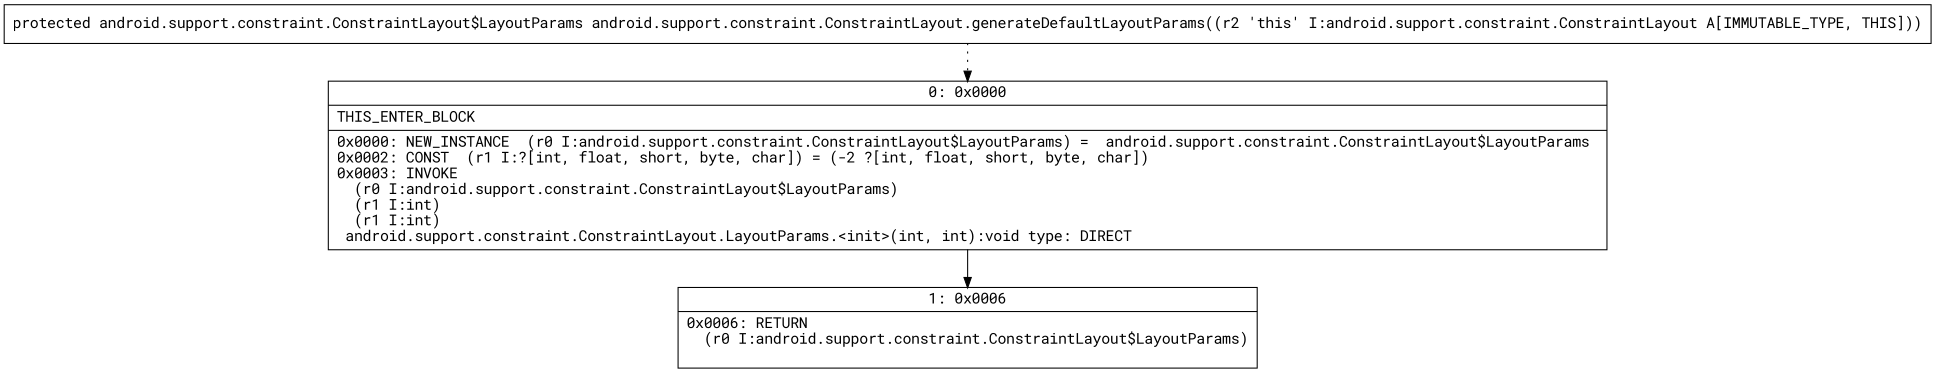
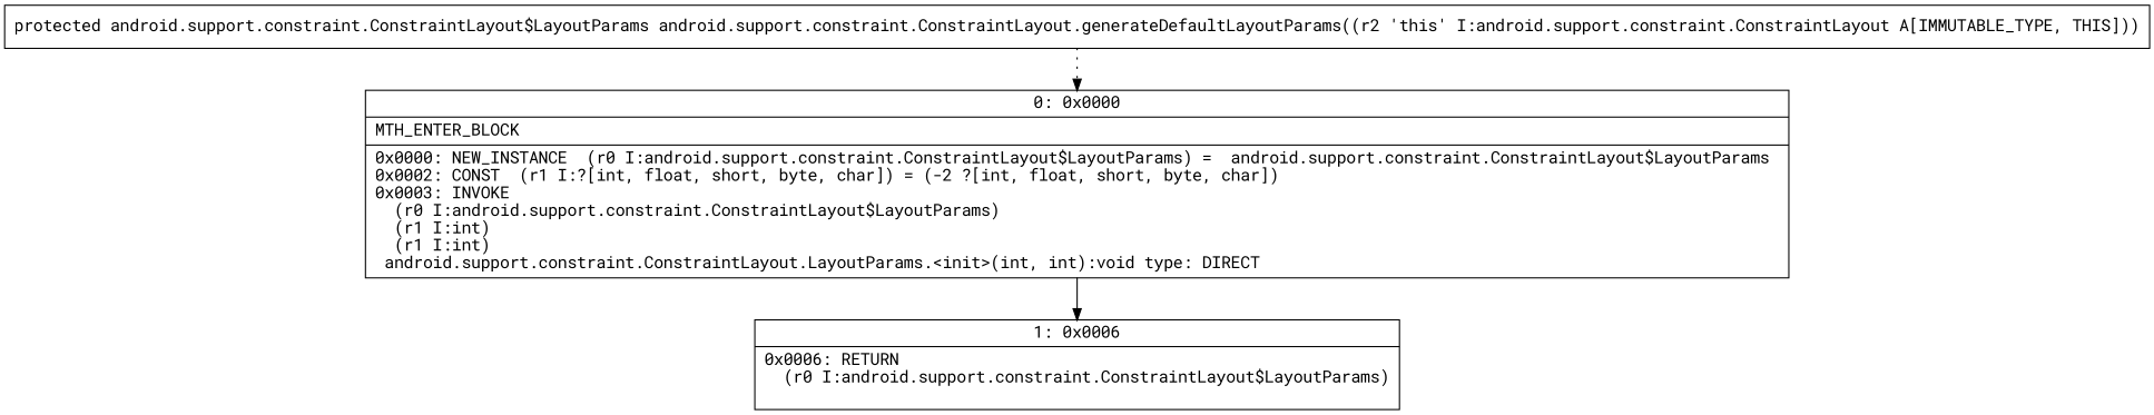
  digraph {
    fontname="Roboto Mono"
    node [shape=record fontname="Roboto Mono"]
    edge [fontname="Roboto Mono"]
-   n1 [label="{0\:\ 0x0000|THIS_ENTER_BLOCK\l|0x0000: NEW_INSTANCE  (r0 I:android.support.constraint.ConstraintLayout$LayoutParams) =  android.support.constraint.ConstraintLayout$LayoutParams \l0x0002: CONST  (r1 I:?[int, float, short, byte, char]) = (\-2 ?[int, float, short, byte, char]) \l0x0003: INVOKE  \l  (r0 I:android.support.constraint.ConstraintLayout$LayoutParams)\l  (r1 I:int)\l  (r1 I:int)\l android.support.constraint.ConstraintLayout.LayoutParams.\<init\>(int, int):void type: DIRECT \l}"]
+   n1 [label="{0\:\ 0x0000|MTH_ENTER_BLOCK\l|0x0000: NEW_INSTANCE  (r0 I:android.support.constraint.ConstraintLayout$LayoutParams) =  android.support.constraint.ConstraintLayout$LayoutParams \l0x0002: CONST  (r1 I:?[int, float, short, byte, char]) = (\-2 ?[int, float, short, byte, char]) \l0x0003: INVOKE  \l  (r0 I:android.support.constraint.ConstraintLayout$LayoutParams)\l  (r1 I:int)\l  (r1 I:int)\l android.support.constraint.ConstraintLayout.LayoutParams.\<init\>(int, int):void type: DIRECT \l}"]
    n2 [label="{1\:\ 0x0006|0x0006: RETURN  \l  (r0 I:android.support.constraint.ConstraintLayout$LayoutParams)\l \l}"]
    n3 [label="{protected android.support.constraint.ConstraintLayout$LayoutParams android.support.constraint.ConstraintLayout.generateDefaultLayoutParams((r2 'this' I:android.support.constraint.ConstraintLayout A[IMMUTABLE_TYPE, THIS])) }"]
    n1 -> n2 [style=solid]
    n3 -> n1 [style=dotted]
  }
